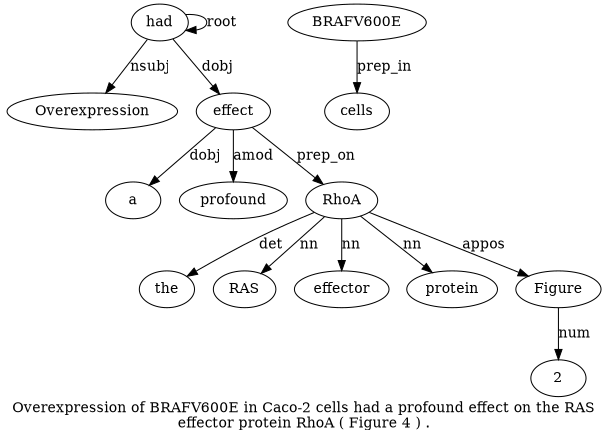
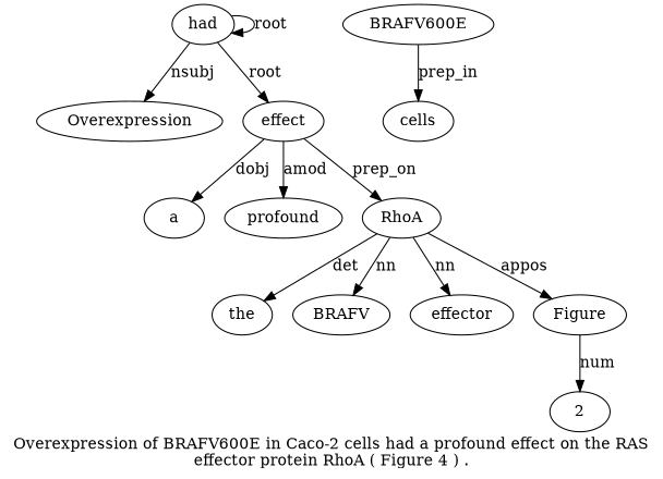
  digraph {
    label="Overexpression of BRAFV600E in Caco-2 cells had a profound effect on the RAS\neffector protein RhoA ( Figure 4 ) ."
    node [fillcolor=white style=filled]
    n1 [label=had]
    n2 [label=Overexpression]
    n3 [label=effect]
    n4 [label=a]
    n5 [label=profound]
    n6 [label=RhoA]
    n7 [label=BRAFV600E]
    n8 [label=cells]
    n9 [label=the]
-   n10 [label=RAS]
+   n10 [label=BRAFV]
    n11 [label=effector]
-   n12 [label=protein]
    n13 [label=Figure]
    n14 [label=2]
    n1 -> n1 [label=root]
    n1 -> n2 [label=nsubj]
-   n1 -> n3 [label=dobj]
+   n1 -> n3 [label=root]
    n3 -> n4 [label=dobj]
    n3 -> n5 [label=amod]
    n3 -> n6 [label=prep_on]
    n6 -> n9 [label=det]
    n6 -> n10 [label=nn]
    n6 -> n11 [label=nn]
-   n6 -> n12 [label=nn]
    n6 -> n13 [label=appos]
    n7 -> n8 [label=prep_in]
    n13 -> n14 [label=num]
  }
